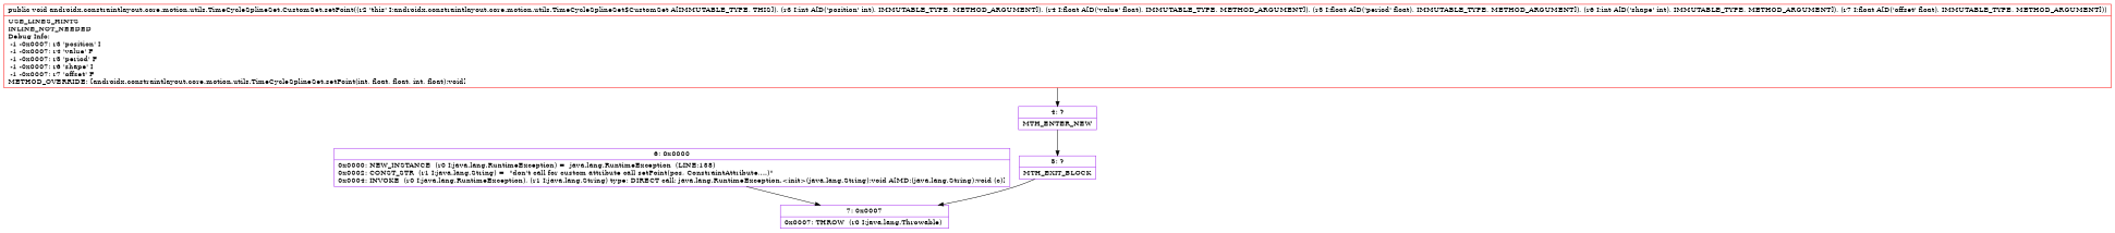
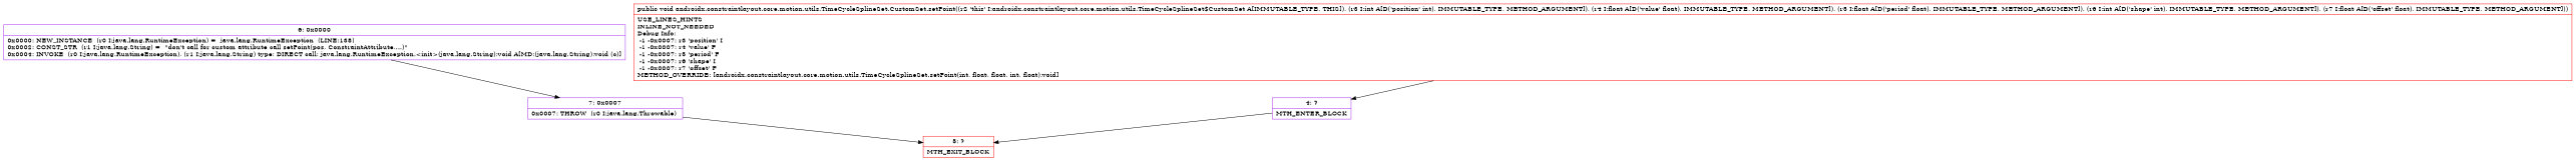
  digraph {
    node [color=purple shape=record]
-   n1 [label="{4\:\ ?|MTH_ENTER_NEW\l}"]
-   n2 [label="{5\:\ ?|MTH_EXIT_BLOCK\l}"]
+   n1 [label="{4\:\ ?|MTH_ENTER_BLOCK\l}"]
+   n2 [color=red label="{5\:\ ?|MTH_EXIT_BLOCK\l}"]
    n3 [label="{6\:\ 0x0000|0x0000: NEW_INSTANCE  (r0 I:java.lang.RuntimeException) =  java.lang.RuntimeException  (LINE:138)\l0x0002: CONST_STR  (r1 I:java.lang.String) =  \"don't call for custom attribute call setPoint(pos, ConstraintAttribute,...)\" \l0x0004: INVOKE  (r0 I:java.lang.RuntimeException), (r1 I:java.lang.String) type: DIRECT call: java.lang.RuntimeException.\<init\>(java.lang.String):void A[MD:(java.lang.String):void (c)]\l}"]
    n4 [label="{7\:\ 0x0007|0x0007: THROW  (r0 I:java.lang.Throwable) \l}"]
    n5 [color=red label="{public void androidx.constraintlayout.core.motion.utils.TimeCycleSplineSet.CustomSet.setPoint((r2 'this' I:androidx.constraintlayout.core.motion.utils.TimeCycleSplineSet$CustomSet A[IMMUTABLE_TYPE, THIS]), (r3 I:int A[D('position' int), IMMUTABLE_TYPE, METHOD_ARGUMENT]), (r4 I:float A[D('value' float), IMMUTABLE_TYPE, METHOD_ARGUMENT]), (r5 I:float A[D('period' float), IMMUTABLE_TYPE, METHOD_ARGUMENT]), (r6 I:int A[D('shape' int), IMMUTABLE_TYPE, METHOD_ARGUMENT]), (r7 I:float A[D('offset' float), IMMUTABLE_TYPE, METHOD_ARGUMENT]))  | USE_LINES_HINTS\lINLINE_NOT_NEEDED\lDebug Info:\l  \-1 \-0x0007: r3 'position' I\l  \-1 \-0x0007: r4 'value' F\l  \-1 \-0x0007: r5 'period' F\l  \-1 \-0x0007: r6 'shape' I\l  \-1 \-0x0007: r7 'offset' F\lMETHOD_OVERRIDE: [androidx.constraintlayout.core.motion.utils.TimeCycleSplineSet.setPoint(int, float, float, int, float):void]\l}"]
    n1 -> n2
    n3 -> n4
-   n2 -> n4
+   n4 -> n2
    n5 -> n1
  }
